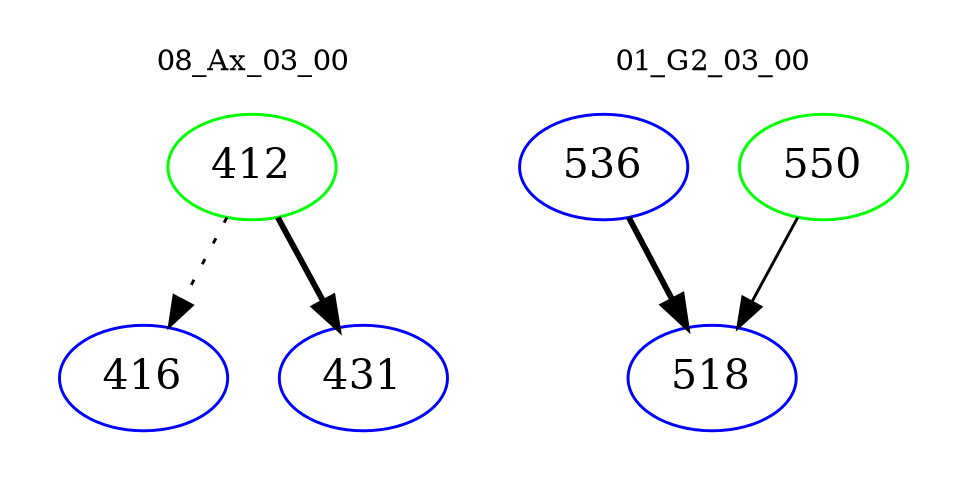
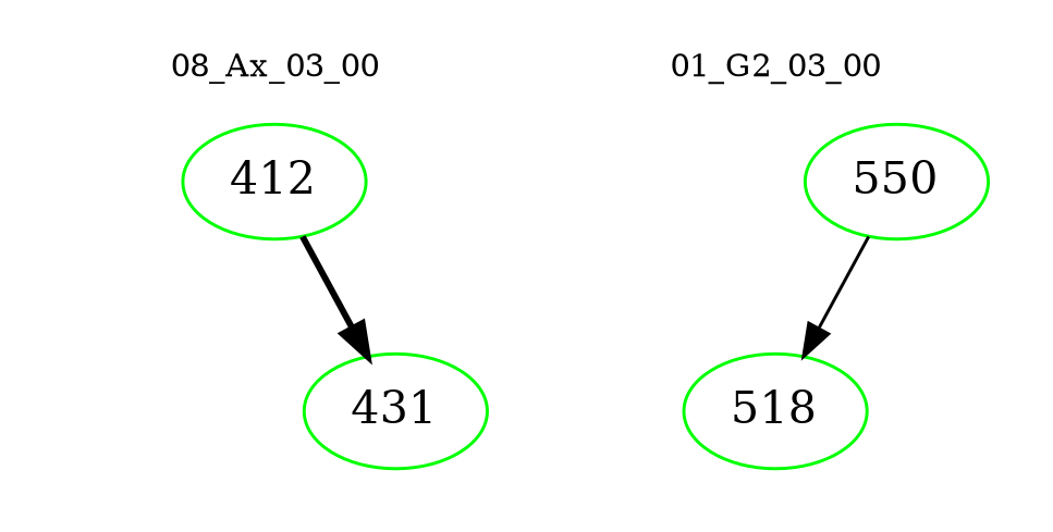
  digraph {
    node [color=blue]
    edge [color=black style=bold]
    n1 [color=green label=412]
-   n2 [label=416]
-   n3 [label=431]
+   n3 [color=green label=431]
    n4 [color=green label=550]
-   n5 [label=536]
-   n6 [label=518]
+   n6 [color=green label=518]
    subgraph cluster_1 {
      color=white
      fontsize=10
      label="08_Ax_03_00"
      n1
-     n2
      n3
    }
    subgraph cluster_2 {
      color=white
      fontsize=10
      label="01_G2_03_00"
      n4
-     n5
      n6
    }
-   n1 -> n2 [style=dotted]
    n1 -> n3
    n4 -> n6 [style=solid]
-   n5 -> n6
  }
